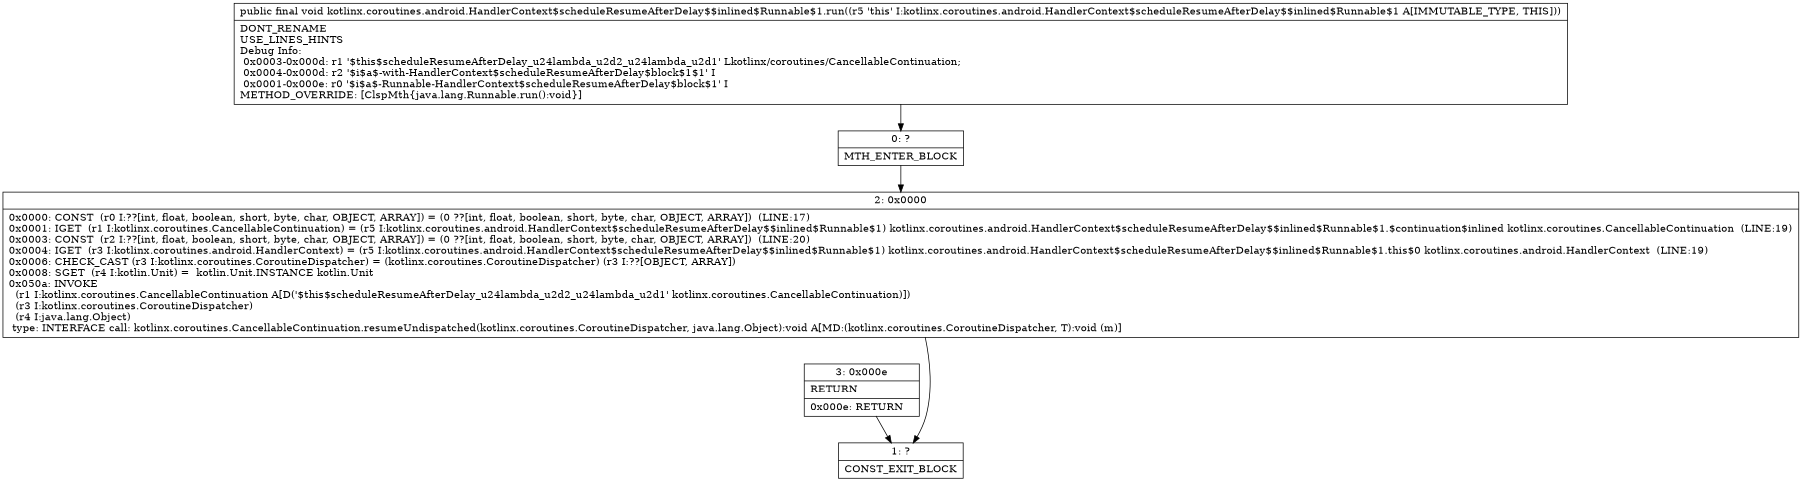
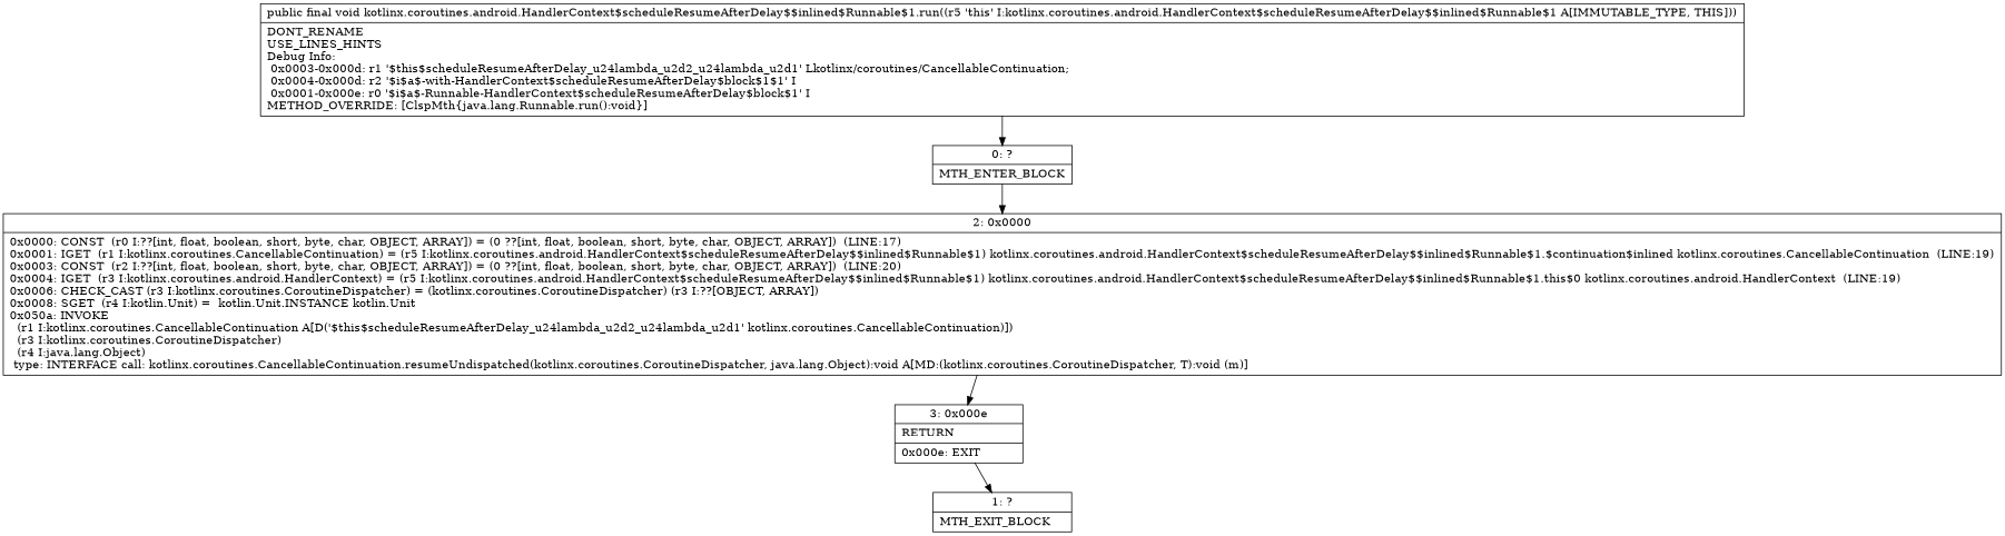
  digraph {
    node [shape=record]
    n1 [label="{0\:\ ?|MTH_ENTER_BLOCK\l}"]
    n2 [label="{2\:\ 0x0000|0x0000: CONST  (r0 I:??[int, float, boolean, short, byte, char, OBJECT, ARRAY]) = (0 ??[int, float, boolean, short, byte, char, OBJECT, ARRAY])  (LINE:17)\l0x0001: IGET  (r1 I:kotlinx.coroutines.CancellableContinuation) = (r5 I:kotlinx.coroutines.android.HandlerContext$scheduleResumeAfterDelay$$inlined$Runnable$1) kotlinx.coroutines.android.HandlerContext$scheduleResumeAfterDelay$$inlined$Runnable$1.$continuation$inlined kotlinx.coroutines.CancellableContinuation  (LINE:19)\l0x0003: CONST  (r2 I:??[int, float, boolean, short, byte, char, OBJECT, ARRAY]) = (0 ??[int, float, boolean, short, byte, char, OBJECT, ARRAY])  (LINE:20)\l0x0004: IGET  (r3 I:kotlinx.coroutines.android.HandlerContext) = (r5 I:kotlinx.coroutines.android.HandlerContext$scheduleResumeAfterDelay$$inlined$Runnable$1) kotlinx.coroutines.android.HandlerContext$scheduleResumeAfterDelay$$inlined$Runnable$1.this$0 kotlinx.coroutines.android.HandlerContext  (LINE:19)\l0x0006: CHECK_CAST (r3 I:kotlinx.coroutines.CoroutineDispatcher) = (kotlinx.coroutines.CoroutineDispatcher) (r3 I:??[OBJECT, ARRAY]) \l0x0008: SGET  (r4 I:kotlin.Unit) =  kotlin.Unit.INSTANCE kotlin.Unit \l0x050a: INVOKE  \l  (r1 I:kotlinx.coroutines.CancellableContinuation A[D('$this$scheduleResumeAfterDelay_u24lambda_u2d2_u24lambda_u2d1' kotlinx.coroutines.CancellableContinuation)])\l  (r3 I:kotlinx.coroutines.CoroutineDispatcher)\l  (r4 I:java.lang.Object)\l type: INTERFACE call: kotlinx.coroutines.CancellableContinuation.resumeUndispatched(kotlinx.coroutines.CoroutineDispatcher, java.lang.Object):void A[MD:(kotlinx.coroutines.CoroutineDispatcher, T):void (m)]\l}"]
-   n3 [label="{3\:\ 0x000e|RETURN\l|0x000e: RETURN   \l}"]
-   n4 [label="{1\:\ ?|CONST_EXIT_BLOCK\l}"]
+   n3 [label="{3\:\ 0x000e|RETURN\l|0x000e: EXIT   \l}"]
+   n4 [label="{1\:\ ?|MTH_EXIT_BLOCK\l}"]
    n5 [label="{public final void kotlinx.coroutines.android.HandlerContext$scheduleResumeAfterDelay$$inlined$Runnable$1.run((r5 'this' I:kotlinx.coroutines.android.HandlerContext$scheduleResumeAfterDelay$$inlined$Runnable$1 A[IMMUTABLE_TYPE, THIS]))  | DONT_RENAME\lUSE_LINES_HINTS\lDebug Info:\l  0x0003\-0x000d: r1 '$this$scheduleResumeAfterDelay_u24lambda_u2d2_u24lambda_u2d1' Lkotlinx\/coroutines\/CancellableContinuation;\l  0x0004\-0x000d: r2 '$i$a$\-with\-HandlerContext$scheduleResumeAfterDelay$block$1$1' I\l  0x0001\-0x000e: r0 '$i$a$\-Runnable\-HandlerContext$scheduleResumeAfterDelay$block$1' I\lMETHOD_OVERRIDE: [ClspMth\{java.lang.Runnable.run():void\}]\l}"]
    n1 -> n2
-   n2 -> n4
+   n2 -> n3
    n3 -> n4
    n5 -> n1
  }
